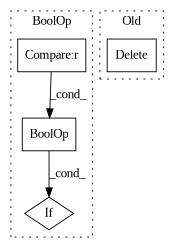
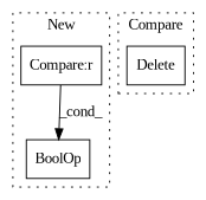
  digraph {
    fontname="Liberation Serif"
    node [fontname="Liberation Serif" s=7310 shape=box]
    edge [fontname="Liberation Serif"]
    n1 [a=72 l=62 label=BoolOp]
    n2 [a=40 l=26 label="Compare:r"]
-   n3 [a=96 l=3 label=If s=7307 shape=diamond]
    n4 [a=101 l=9 label=Delete s=6942]
    subgraph cluster_1 {
-     label=BoolOp
+     label=New
      style=dotted
      n1
      n2
-     n3
    }
    subgraph cluster_2 {
-     label=Old
+     label=Compare
      style=dotted
      n4
    }
-   n1 -> n3 [label=_cond_]
    n2 -> n1 [label=_cond_]
  }
